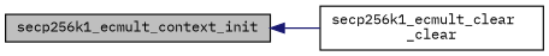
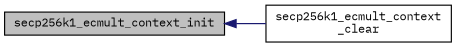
  digraph {
    rankdir=LR
    fontname="IBM Plex Mono"
    node [color=black fontname="IBM Plex Mono" fontsize=10 shape=record style=filled]
    n1 [fillcolor=grey75 fontcolor=black height=0.2 label=secp256k1_ecmult_context_init width=0.4]
-   n2 [fillcolor=white height=0.2 label="secp256k1_ecmult_clear\l_clear" width=0.4]
+   n2 [fillcolor=white height=0.2 label="secp256k1_ecmult_context\l_clear" width=0.4]
    n1 -> n2 [color=midnightblue dir=back fontname="IBM Plex Mono" fontsize=10 labelfontname=Helvetica labelfontsize=10 style=solid]
  }
